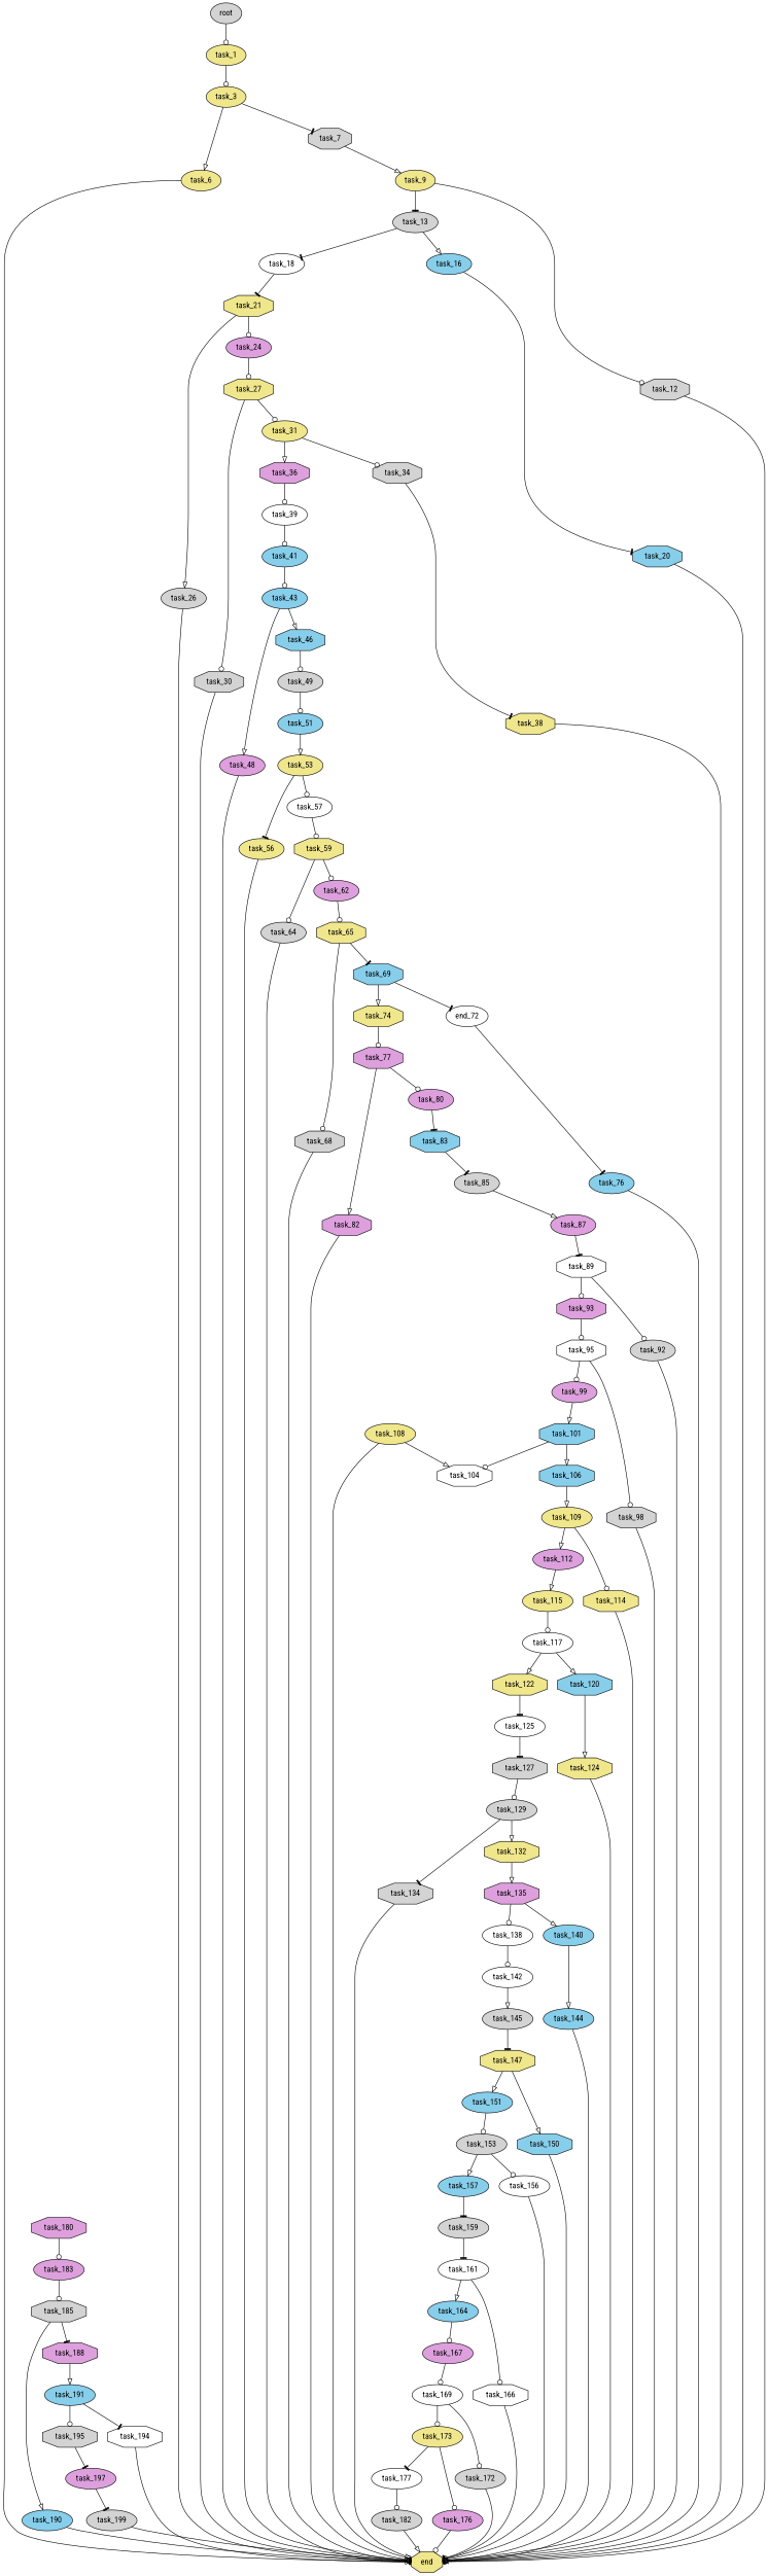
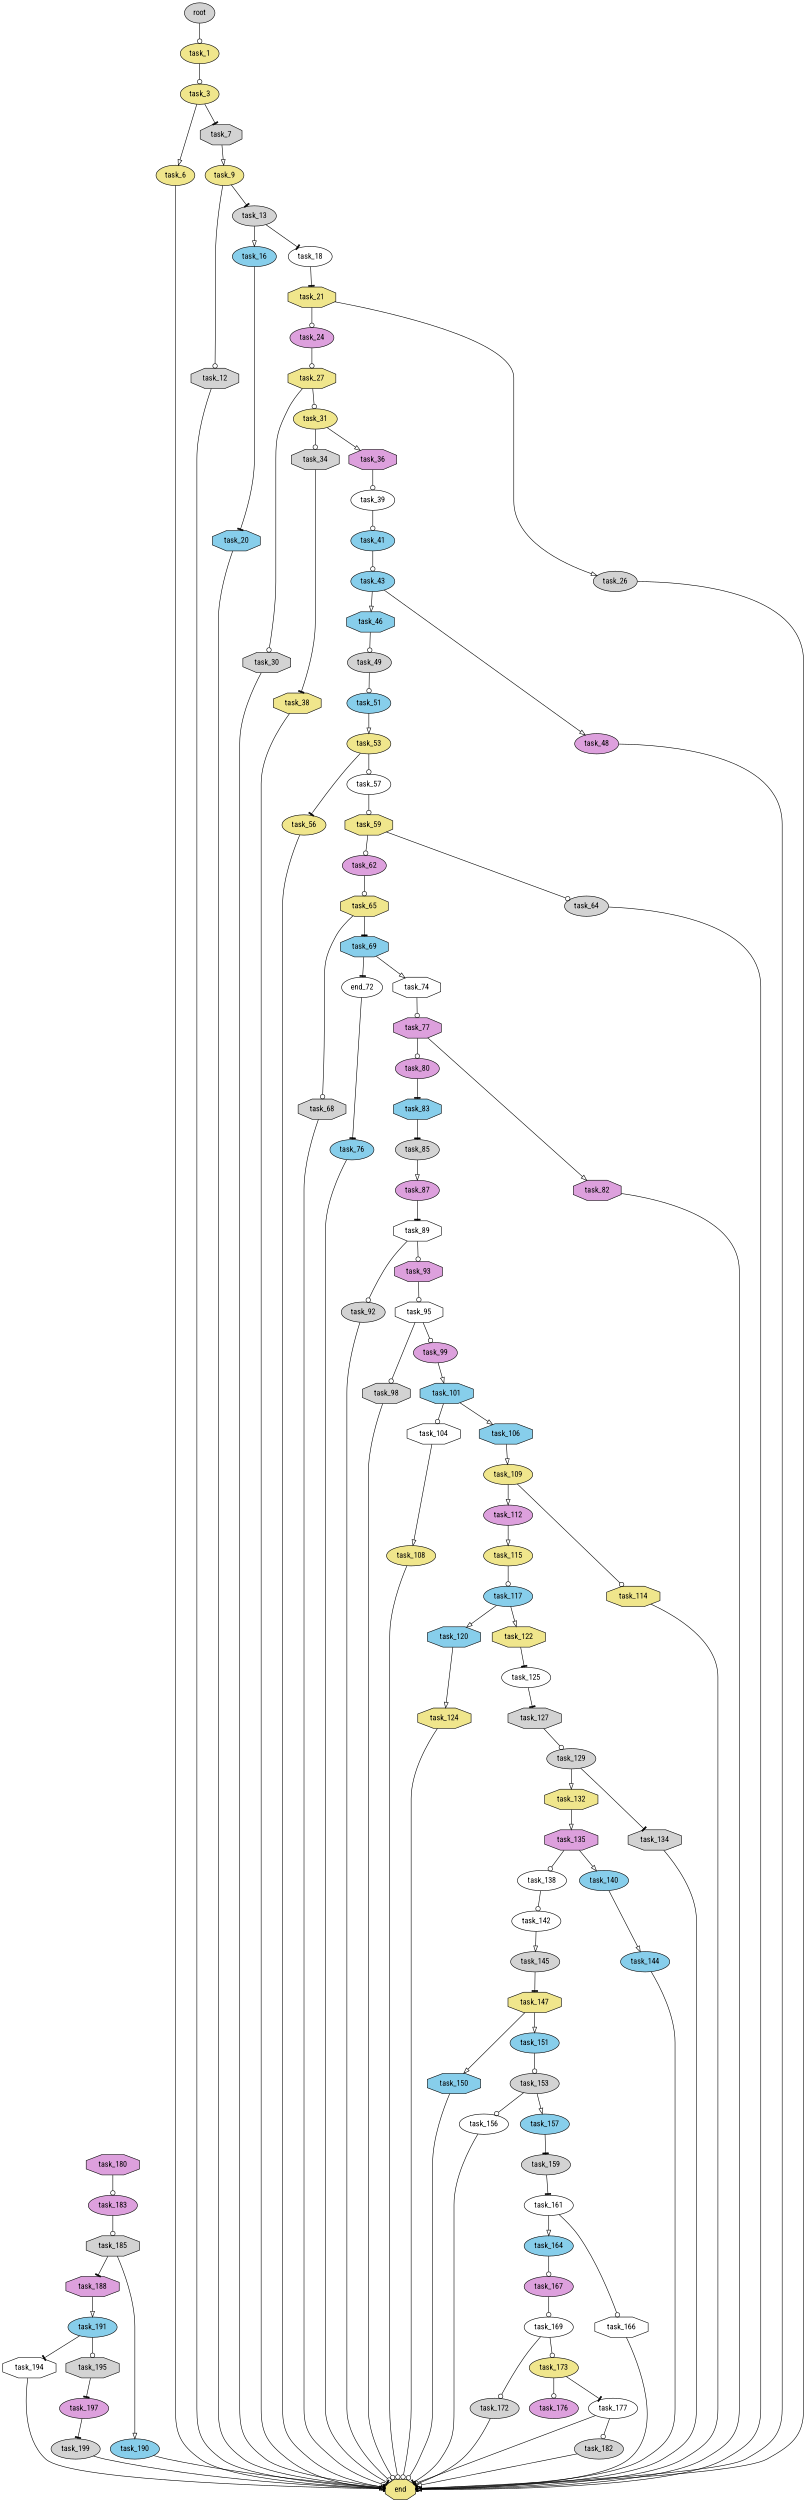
  digraph {
    fontname="Roboto Condensed"
    node [fillcolor=lightgrey fontname="Roboto Condensed" shape=ellipse style=filled]
    edge [arrowhead=odot fontname="Roboto Condensed"]
    task_1 [fillcolor=khaki]
    root
    task_3 [fillcolor=khaki]
    task_6 [fillcolor=khaki]
    task_7 [shape=octagon]
    end [fillcolor=khaki shape=octagon]
    task_9 [fillcolor=khaki]
    task_12 [shape=octagon]
    task_13
    task_16 [fillcolor=skyblue]
    task_18 [fillcolor=white]
    task_20 [fillcolor=skyblue shape=octagon]
    task_21 [fillcolor=khaki shape=octagon]
    task_24 [fillcolor=plum]
    task_26
    task_27 [fillcolor=khaki shape=octagon]
    task_30 [shape=octagon]
    task_31 [fillcolor=khaki]
    task_34 [shape=octagon]
    task_36 [fillcolor=plum shape=octagon]
    task_38 [fillcolor=khaki shape=octagon]
    task_39 [fillcolor=white]
    task_41 [fillcolor=skyblue]
    task_43 [fillcolor=skyblue]
    task_46 [fillcolor=skyblue shape=octagon]
    task_48 [fillcolor=plum]
    task_49
    task_51 [fillcolor=skyblue]
    task_53 [fillcolor=khaki]
    task_56 [fillcolor=khaki]
    task_57 [fillcolor=white]
    task_59 [fillcolor=khaki shape=octagon]
    task_62 [fillcolor=plum]
    task_64
    task_65 [fillcolor=khaki shape=octagon]
    task_68 [shape=octagon]
    task_69 [fillcolor=skyblue shape=octagon]
    n38 [fillcolor=white label=end_72]
-   task_74 [fillcolor=khaki shape=octagon]
+   task_74 [fillcolor=white shape=octagon]
    task_76 [fillcolor=skyblue]
    task_77 [fillcolor=plum shape=octagon]
    task_80 [fillcolor=plum]
    task_82 [fillcolor=plum shape=octagon]
    task_83 [fillcolor=skyblue shape=octagon]
    task_85
    task_87 [fillcolor=plum]
    task_89 [fillcolor=white shape=octagon]
    task_92
    task_93 [fillcolor=plum shape=octagon]
    task_95 [fillcolor=white shape=octagon]
    task_98 [shape=octagon]
    task_99 [fillcolor=plum]
    task_101 [fillcolor=skyblue shape=octagon]
    task_104 [fillcolor=white shape=octagon]
    task_106 [fillcolor=skyblue shape=octagon]
    task_108 [fillcolor=khaki]
    task_109 [fillcolor=khaki]
    task_112 [fillcolor=plum]
    task_114 [fillcolor=khaki shape=octagon]
    task_115 [fillcolor=khaki]
-   task_117 [fillcolor=white]
+   task_117 [fillcolor=skyblue]
    task_120 [fillcolor=skyblue shape=octagon]
    task_122 [fillcolor=khaki shape=octagon]
    task_124 [fillcolor=khaki shape=octagon]
    task_125 [fillcolor=white]
    task_127 [shape=octagon]
    task_129
    task_132 [fillcolor=khaki shape=octagon]
    task_134 [shape=octagon]
    task_135 [fillcolor=plum shape=octagon]
    task_138 [fillcolor=white]
    task_140 [fillcolor=skyblue]
    task_142 [fillcolor=white]
    task_144 [fillcolor=skyblue]
    task_145
    task_147 [fillcolor=khaki shape=octagon]
    task_150 [fillcolor=skyblue shape=octagon]
    task_151 [fillcolor=skyblue]
    task_153
    task_156 [fillcolor=white]
    task_157 [fillcolor=skyblue]
    task_159
    task_161 [fillcolor=white]
    task_164 [fillcolor=skyblue]
    task_166 [fillcolor=white shape=octagon]
    task_167 [fillcolor=plum]
    task_169 [fillcolor=white]
    task_172
    task_173 [fillcolor=khaki]
    task_176 [fillcolor=plum]
    task_177 [fillcolor=white]
    task_182
    task_180 [fillcolor=plum shape=octagon]
    task_183 [fillcolor=plum]
    task_185 [shape=octagon]
    task_188 [fillcolor=plum shape=octagon]
    task_190 [fillcolor=skyblue]
    task_191 [fillcolor=skyblue]
    task_194 [fillcolor=white shape=octagon]
    task_195 [shape=octagon]
    task_197 [fillcolor=plum]
    task_199
    task_1 -> task_3
    root -> task_1
    task_3 -> task_6 [arrowhead=onormal]
    task_3 -> task_7 [arrowhead=tee]
    task_6 -> end [arrowhead=tee]
    task_7 -> task_9 [arrowhead=onormal]
    task_9 -> task_12
    task_9 -> task_13 [arrowhead=tee]
    task_12 -> end [arrowhead=onormal]
    task_13 -> task_16 [arrowhead=onormal]
    task_13 -> task_18 [arrowhead=tee]
    task_16 -> task_20 [arrowhead=tee]
    task_18 -> task_21 [arrowhead=tee]
    task_20 -> end
    task_21 -> task_24
    task_21 -> task_26 [arrowhead=onormal]
    task_24 -> task_27
    task_26 -> end
    task_27 -> task_30
    task_27 -> task_31
    task_30 -> end [arrowhead=tee]
    task_31 -> task_34
    task_31 -> task_36 [arrowhead=onormal]
    task_34 -> task_38 [arrowhead=tee]
    task_36 -> task_39
    task_38 -> end
    task_39 -> task_41
    task_41 -> task_43
    task_43 -> task_46 [arrowhead=onormal]
    task_43 -> task_48 [arrowhead=onormal]
    task_46 -> task_49
    task_48 -> end [arrowhead=tee]
    task_49 -> task_51
    task_51 -> task_53 [arrowhead=onormal]
    task_53 -> task_56 [arrowhead=tee]
    task_53 -> task_57
    task_56 -> end
    task_57 -> task_59
    task_59 -> task_62
    task_59 -> task_64
    task_62 -> task_65
    task_64 -> end [arrowhead=onormal]
    task_65 -> task_68
    task_65 -> task_69 [arrowhead=tee]
    task_68 -> end
    task_69 -> n38 [arrowhead=tee]
    task_69 -> task_74 [arrowhead=onormal]
    n38 -> task_76 [arrowhead=tee]
    task_74 -> task_77
    task_76 -> end [arrowhead=tee]
    task_77 -> task_80
    task_77 -> task_82 [arrowhead=onormal]
    task_80 -> task_83 [arrowhead=tee]
    task_82 -> end [arrowhead=onormal]
    task_83 -> task_85 [arrowhead=tee]
    task_85 -> task_87 [arrowhead=onormal]
    task_87 -> task_89 [arrowhead=tee]
    task_89 -> task_92
    task_89 -> task_93
    task_92 -> end
    task_93 -> task_95
    task_95 -> task_98
    task_95 -> task_99
    task_98 -> end
    task_99 -> task_101 [arrowhead=onormal]
    task_101 -> task_104
    task_101 -> task_106 [arrowhead=onormal]
-   task_108 -> task_104 [arrowhead=onormal]
+   task_104 -> task_108 [arrowhead=onormal]
    task_106 -> task_109 [arrowhead=onormal]
    task_108 -> end
    task_109 -> task_112 [arrowhead=onormal]
    task_109 -> task_114
    task_112 -> task_115 [arrowhead=onormal]
    task_114 -> end
    task_115 -> task_117
    task_117 -> task_120 [arrowhead=onormal]
    task_117 -> task_122 [arrowhead=onormal]
    task_120 -> task_124 [arrowhead=onormal]
    task_122 -> task_125 [arrowhead=tee]
    task_124 -> end
    task_125 -> task_127 [arrowhead=tee]
    task_127 -> task_129
    task_129 -> task_132 [arrowhead=onormal]
    task_129 -> task_134 [arrowhead=tee]
    task_132 -> task_135 [arrowhead=onormal]
    task_134 -> end [arrowhead=onormal]
    task_135 -> task_138
    task_135 -> task_140 [arrowhead=onormal]
    task_138 -> task_142
    task_140 -> task_144 [arrowhead=onormal]
    task_142 -> task_145 [arrowhead=onormal]
    task_144 -> end [arrowhead=tee]
    task_145 -> task_147 [arrowhead=tee]
    task_147 -> task_150 [arrowhead=onormal]
    task_147 -> task_151 [arrowhead=onormal]
    task_150 -> end
    task_151 -> task_153
    task_153 -> task_156
    task_153 -> task_157 [arrowhead=onormal]
    task_156 -> end [arrowhead=tee]
    task_157 -> task_159 [arrowhead=tee]
    task_159 -> task_161 [arrowhead=tee]
    task_161 -> task_164 [arrowhead=onormal]
    task_161 -> task_166
    task_164 -> task_167
    task_166 -> end
    task_167 -> task_169
    task_169 -> task_172
    task_169 -> task_173
    task_172 -> end [arrowhead=tee]
    task_173 -> task_176
    task_173 -> task_177 [arrowhead=tee]
-   task_176 -> end
+   task_177 -> end
    task_177 -> task_182
    task_182 -> end [arrowhead=onormal]
    task_180 -> task_183
    task_183 -> task_185
    task_185 -> task_188 [arrowhead=tee]
    task_185 -> task_190 [arrowhead=onormal]
    task_188 -> task_191 [arrowhead=onormal]
    task_190 -> end [arrowhead=tee]
    task_191 -> task_194 [arrowhead=tee]
    task_191 -> task_195
    task_194 -> end [arrowhead=tee]
    task_195 -> task_197 [arrowhead=tee]
    task_197 -> task_199 [arrowhead=tee]
    task_199 -> end [arrowhead=onormal]
  }
